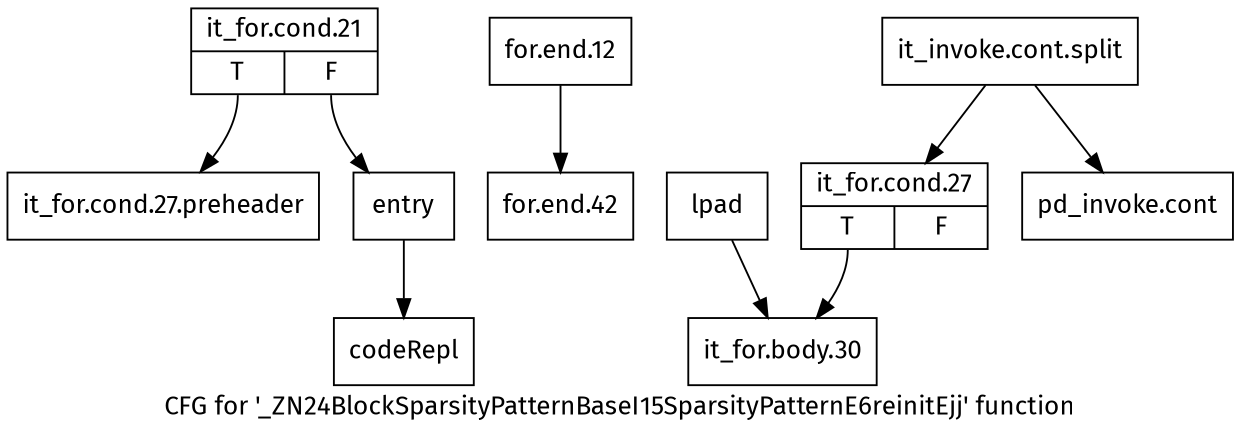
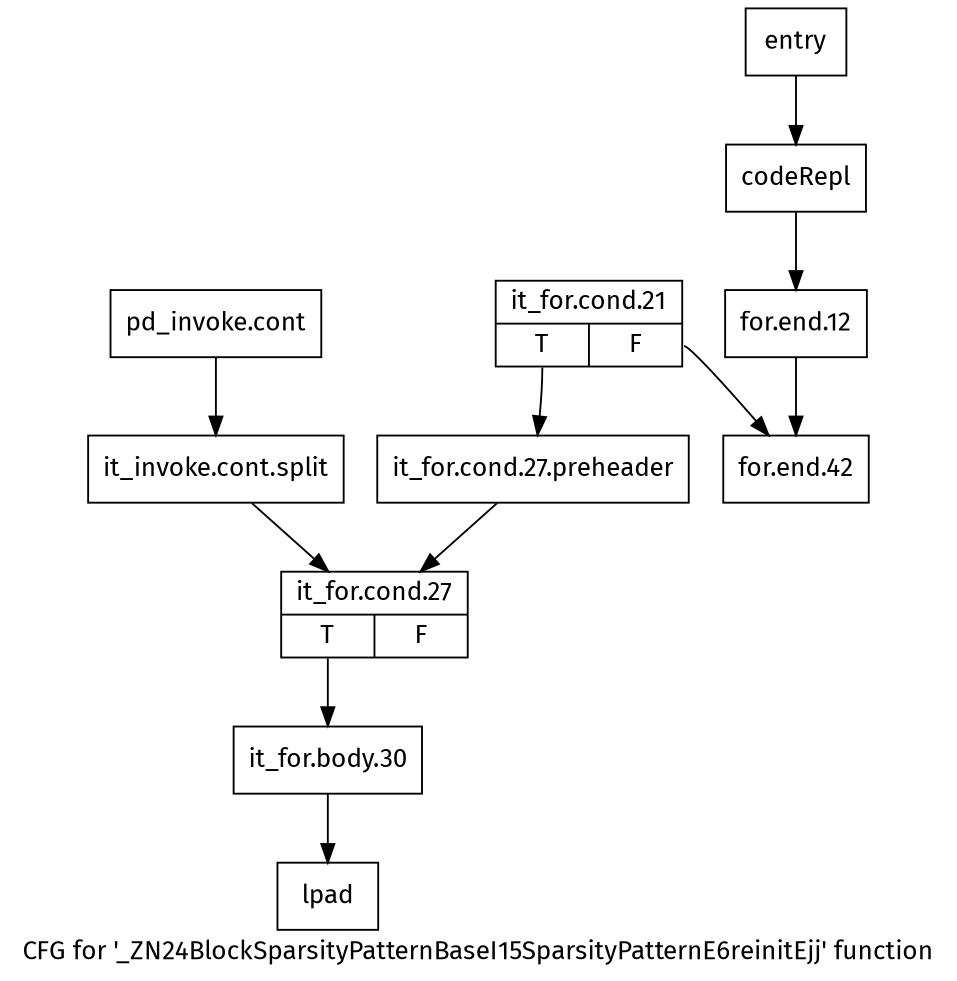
  digraph {
    fontname="Fira Sans"
    label="CFG for '_ZN24BlockSparsityPatternBaseI15SparsityPatternE6reinitEjj' function"
    node [fontname="Fira Sans" shape=record]
    edge [fontname="Fira Sans"]
    n1 [label="{entry}"]
    n2 [label="{codeRepl}"]
    n3 [label="{for.end.12}"]
    n4 [label="{for.end.42}"]
    n5 [label="{it_for.cond.21|{<s0>T|<s1>F}}"]
    n6 [label="{it_for.cond.27.preheader}"]
    n7 [label="{it_for.cond.27|{<s0>T|<s1>F}}"]
    n8 [label="{it_for.body.30}"]
    n9 [label="{lpad}"]
    n10 [label="{pd_invoke.cont}"]
    n11 [label="{it_invoke.cont.split}"]
    n1 -> n2
+   n2 -> n3
    n3 -> n4
-   n5 -> n1 [tailport=s1]
+   n5 -> n4 [tailport=s1]
    n5 -> n6 [tailport=s0]
+   n6 -> n7
    n7 -> n8 [tailport=s0]
-   n9 -> n8
-   n11 -> n10
+   n8 -> n9
+   n10 -> n11
    n11 -> n7
  }
